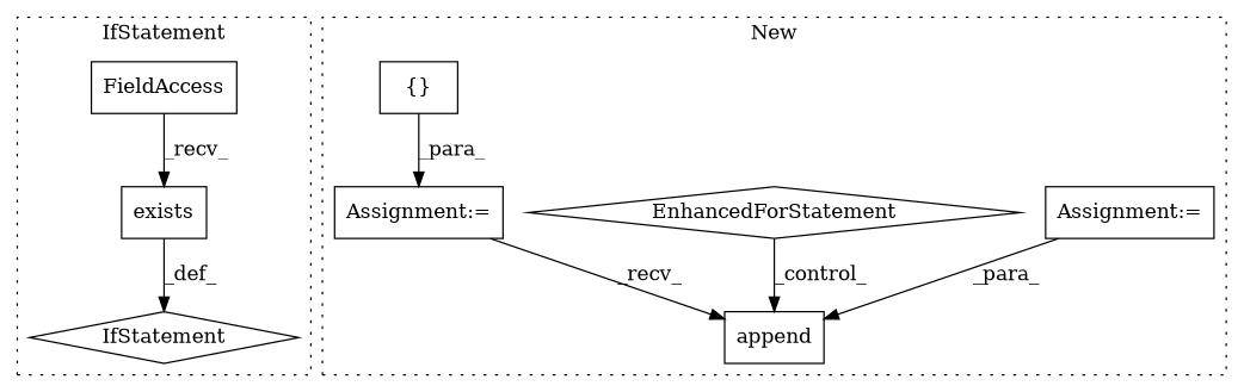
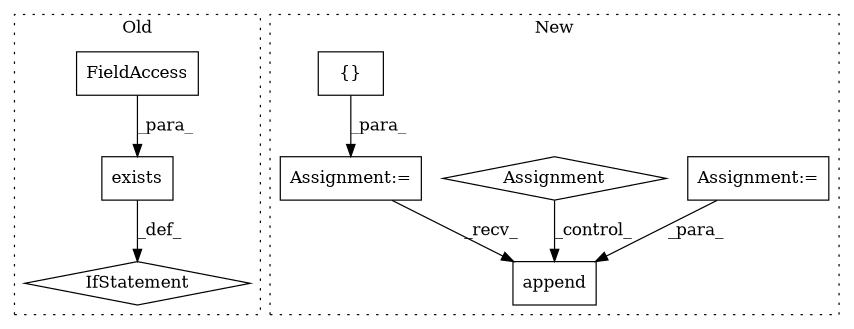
  digraph {
    node [a=32 l="7,1" s="9936,10119" shape=box]
    n1 [label=exists s="6485,6504"]
    n2 [a=22 l=7 label=FieldAccess s=6477]
    n3 [a=25 l="4,2" label=IfStatement s="6473,6505" shape=diamond]
    n4 [label=append s="10136,10180"]
    n5 [a=7 l="53,2" label="Assignment:="]
-   n6 [a=70 l="53,2" label=EnhancedForStatement shape=diamond]
+   n6 [a=70 l="53,2" label=Assignment shape=diamond]
    n7 [a=7 l=1 label="Assignment:=" s=9915]
    n8 [a=4 l=2 label="{}" s=9928]
    subgraph cluster_1 {
-     label=IfStatement
+     label=Old
      style=dotted
      n1
      n2
      n3
    }
    subgraph cluster_2 {
      label=New
      style=dotted
      n4
      n5
      n6
      n7
      n8
    }
    n1 -> n3 [label=_def_]
-   n2 -> n1 [label=_recv_]
+   n2 -> n1 [label=_para_]
    n5 -> n4 [label=_para_]
    n6 -> n4 [label=_control_]
    n7 -> n4 [label=_recv_]
    n8 -> n7 [label=_para_]
  }
